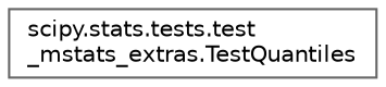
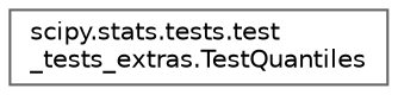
  digraph {
    rankdir=LR
-   n1 [color=grey40 fillcolor=white fontname=Helvetica fontsize=10 height=0.2 label="scipy.stats.tests.test\l_mstats_extras.TestQuantiles" shape=box style=filled width=0.4]
+   n1 [color=grey40 fillcolor=white fontname=Helvetica fontsize=10 height=0.2 label="scipy.stats.tests.test\l_tests_extras.TestQuantiles" shape=box style=filled width=0.4]
  }
